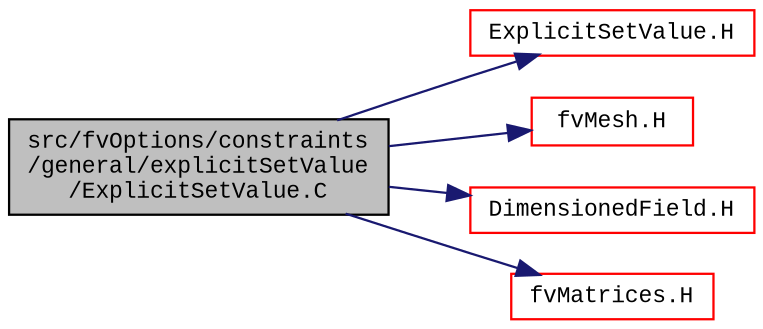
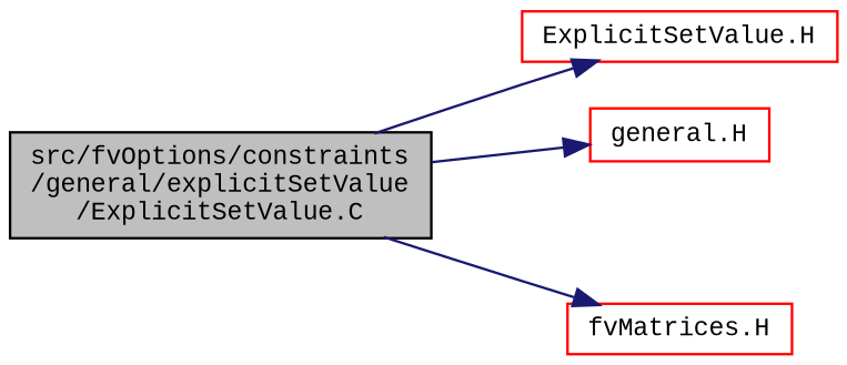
  digraph {
    fontname="Liberation Mono"
    rankdir=LR
    node [color=red fontname="Liberation Mono" fontsize=10 shape=record]
    edge [color=midnightblue fontname="Liberation Mono" fontsize=10 labelfontname=FreeSans labelfontsize=10 style=solid]
    n1 [color=black fillcolor=grey75 fontcolor=black height=0.2 label="src/fvOptions/constraints\l/general/explicitSetValue\l/ExplicitSetValue.C" style=filled width=0.4]
    n2 [height=0.2 label="ExplicitSetValue.H" width=0.4]
-   n3 [height=0.2 label="fvMesh.H" width=0.4]
-   n4 [height=0.2 label="DimensionedField.H" width=0.4]
+   n3 [height=0.2 label="general.H" width=0.4]
    n5 [height=0.2 label="fvMatrices.H" width=0.4]
    n1 -> n2
    n1 -> n3
-   n1 -> n4
    n1 -> n5
  }
